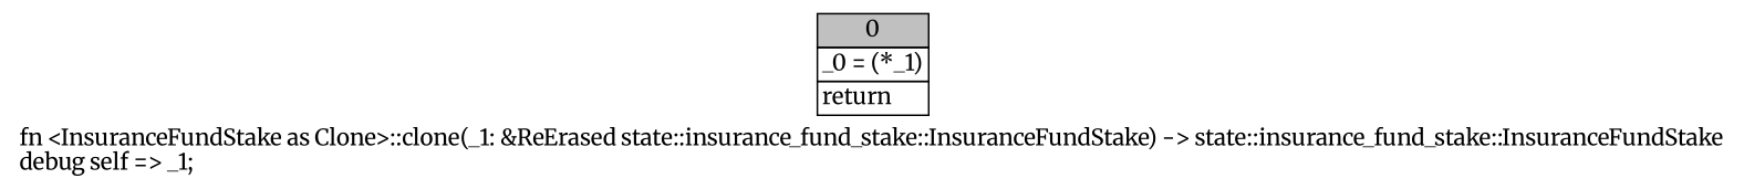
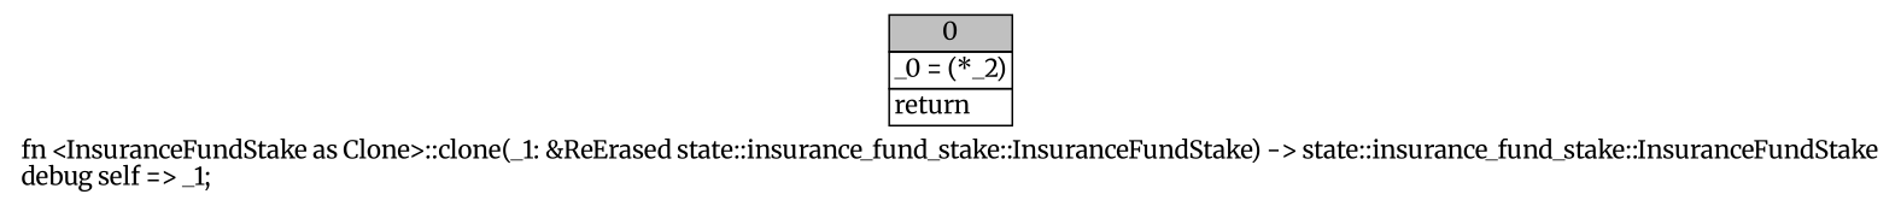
  digraph {
    fontname=Merriweather
    label=<fn &lt;InsuranceFundStake as Clone&gt;::clone(_1: &amp;ReErased state::insurance_fund_stake::InsuranceFundStake) -&gt; state::insurance_fund_stake::InsuranceFundStake<br align="left"/>debug self =&gt; _1;<br align="left"/>>
-   n1 [fontname=Merriweather label=<<table border="0" cellborder="1" cellspacing="0"><tr><td bgcolor="gray" align="center" colspan="1">0</td></tr><tr><td align="left" balign="left">_0 = (*_1)<br/></td></tr><tr><td align="left">return</td></tr></table>> shape=none]
+   n1 [fontname=Merriweather label=<<table border="0" cellborder="1" cellspacing="0"><tr><td bgcolor="gray" align="center" colspan="1">0</td></tr><tr><td align="left" balign="left">_0 = (*_2)<br/></td></tr><tr><td align="left">return</td></tr></table>> shape=none]
  }
